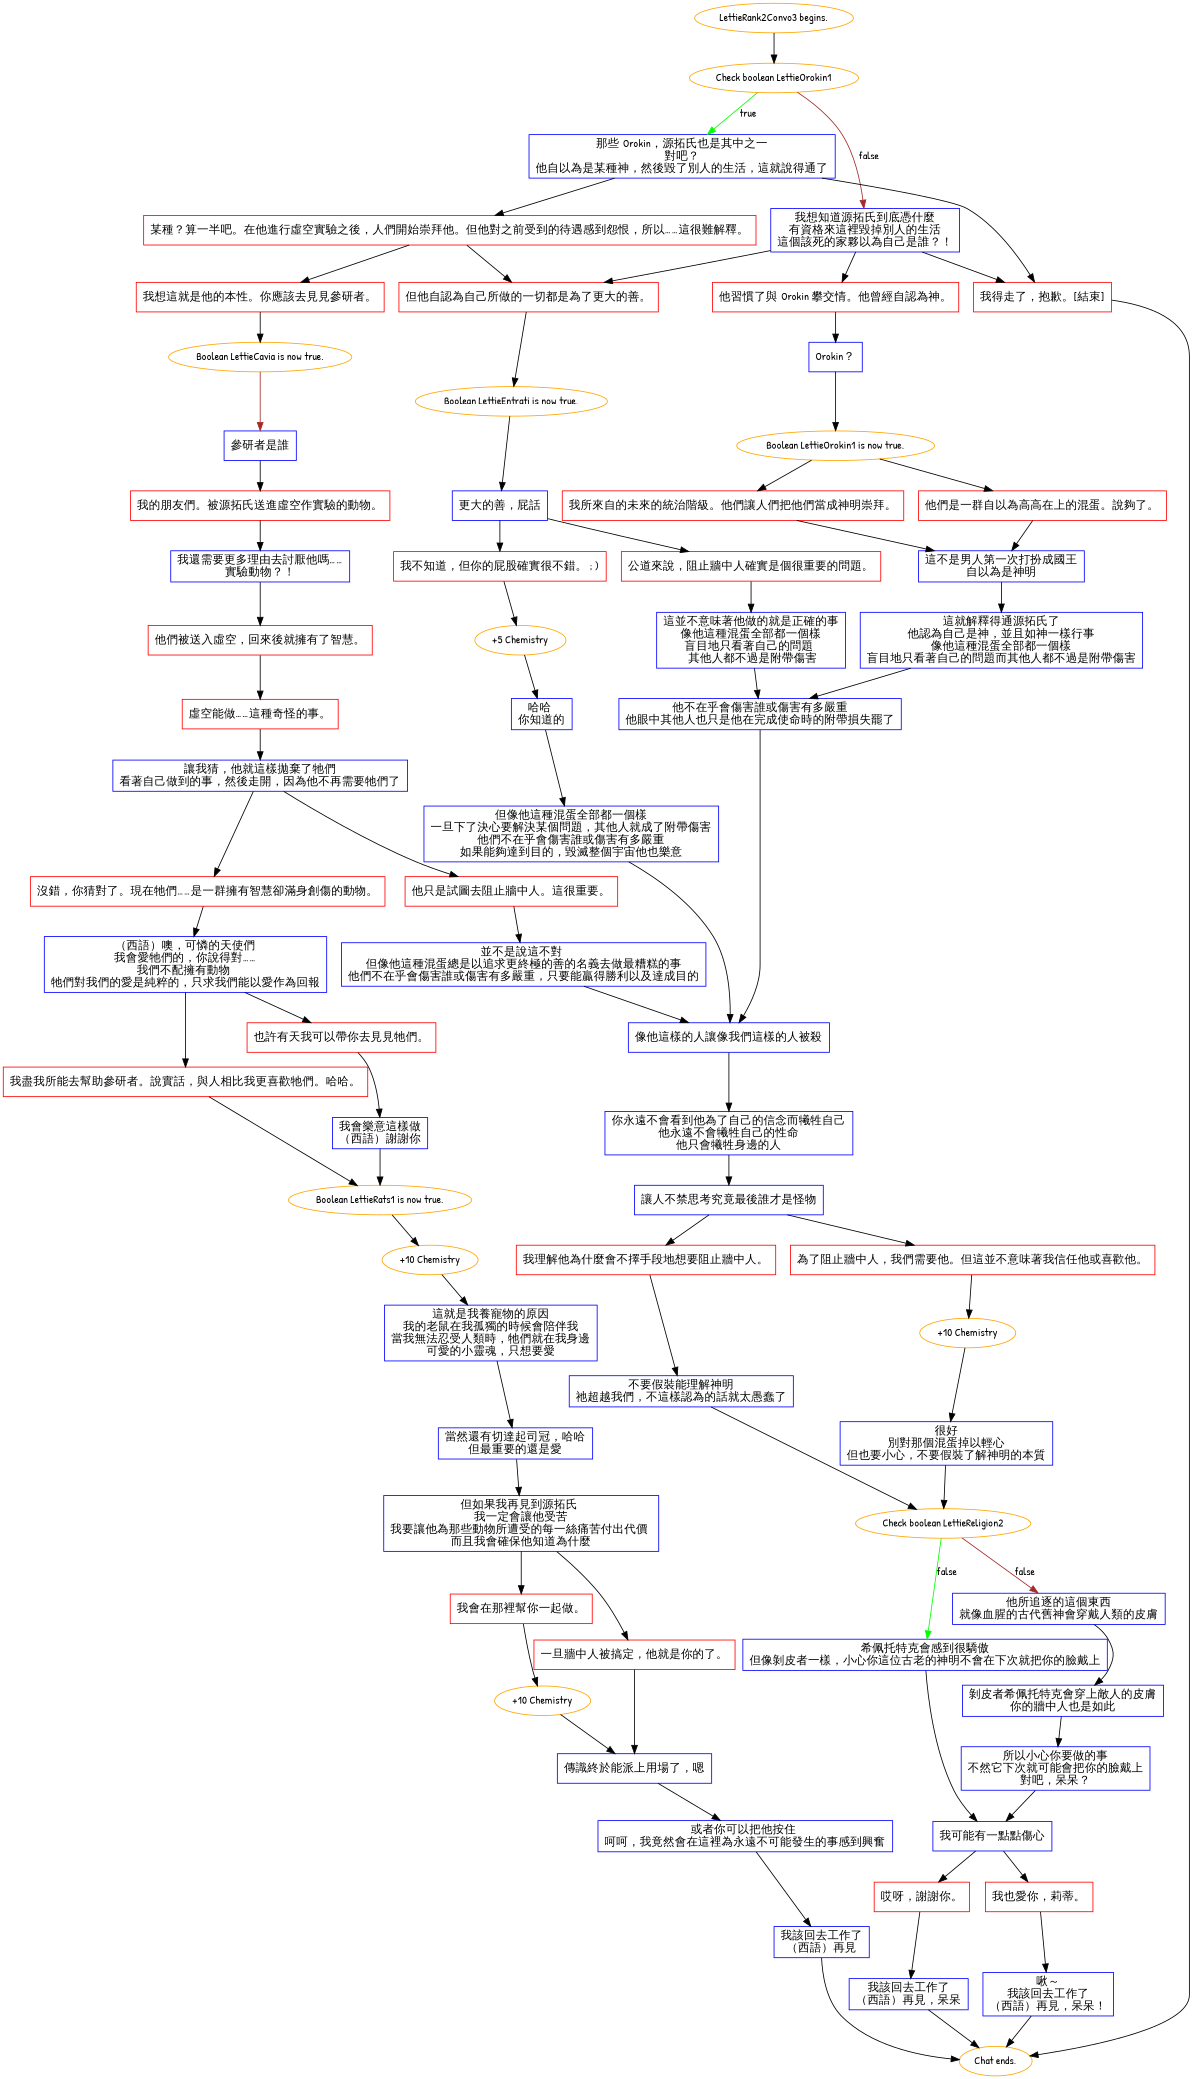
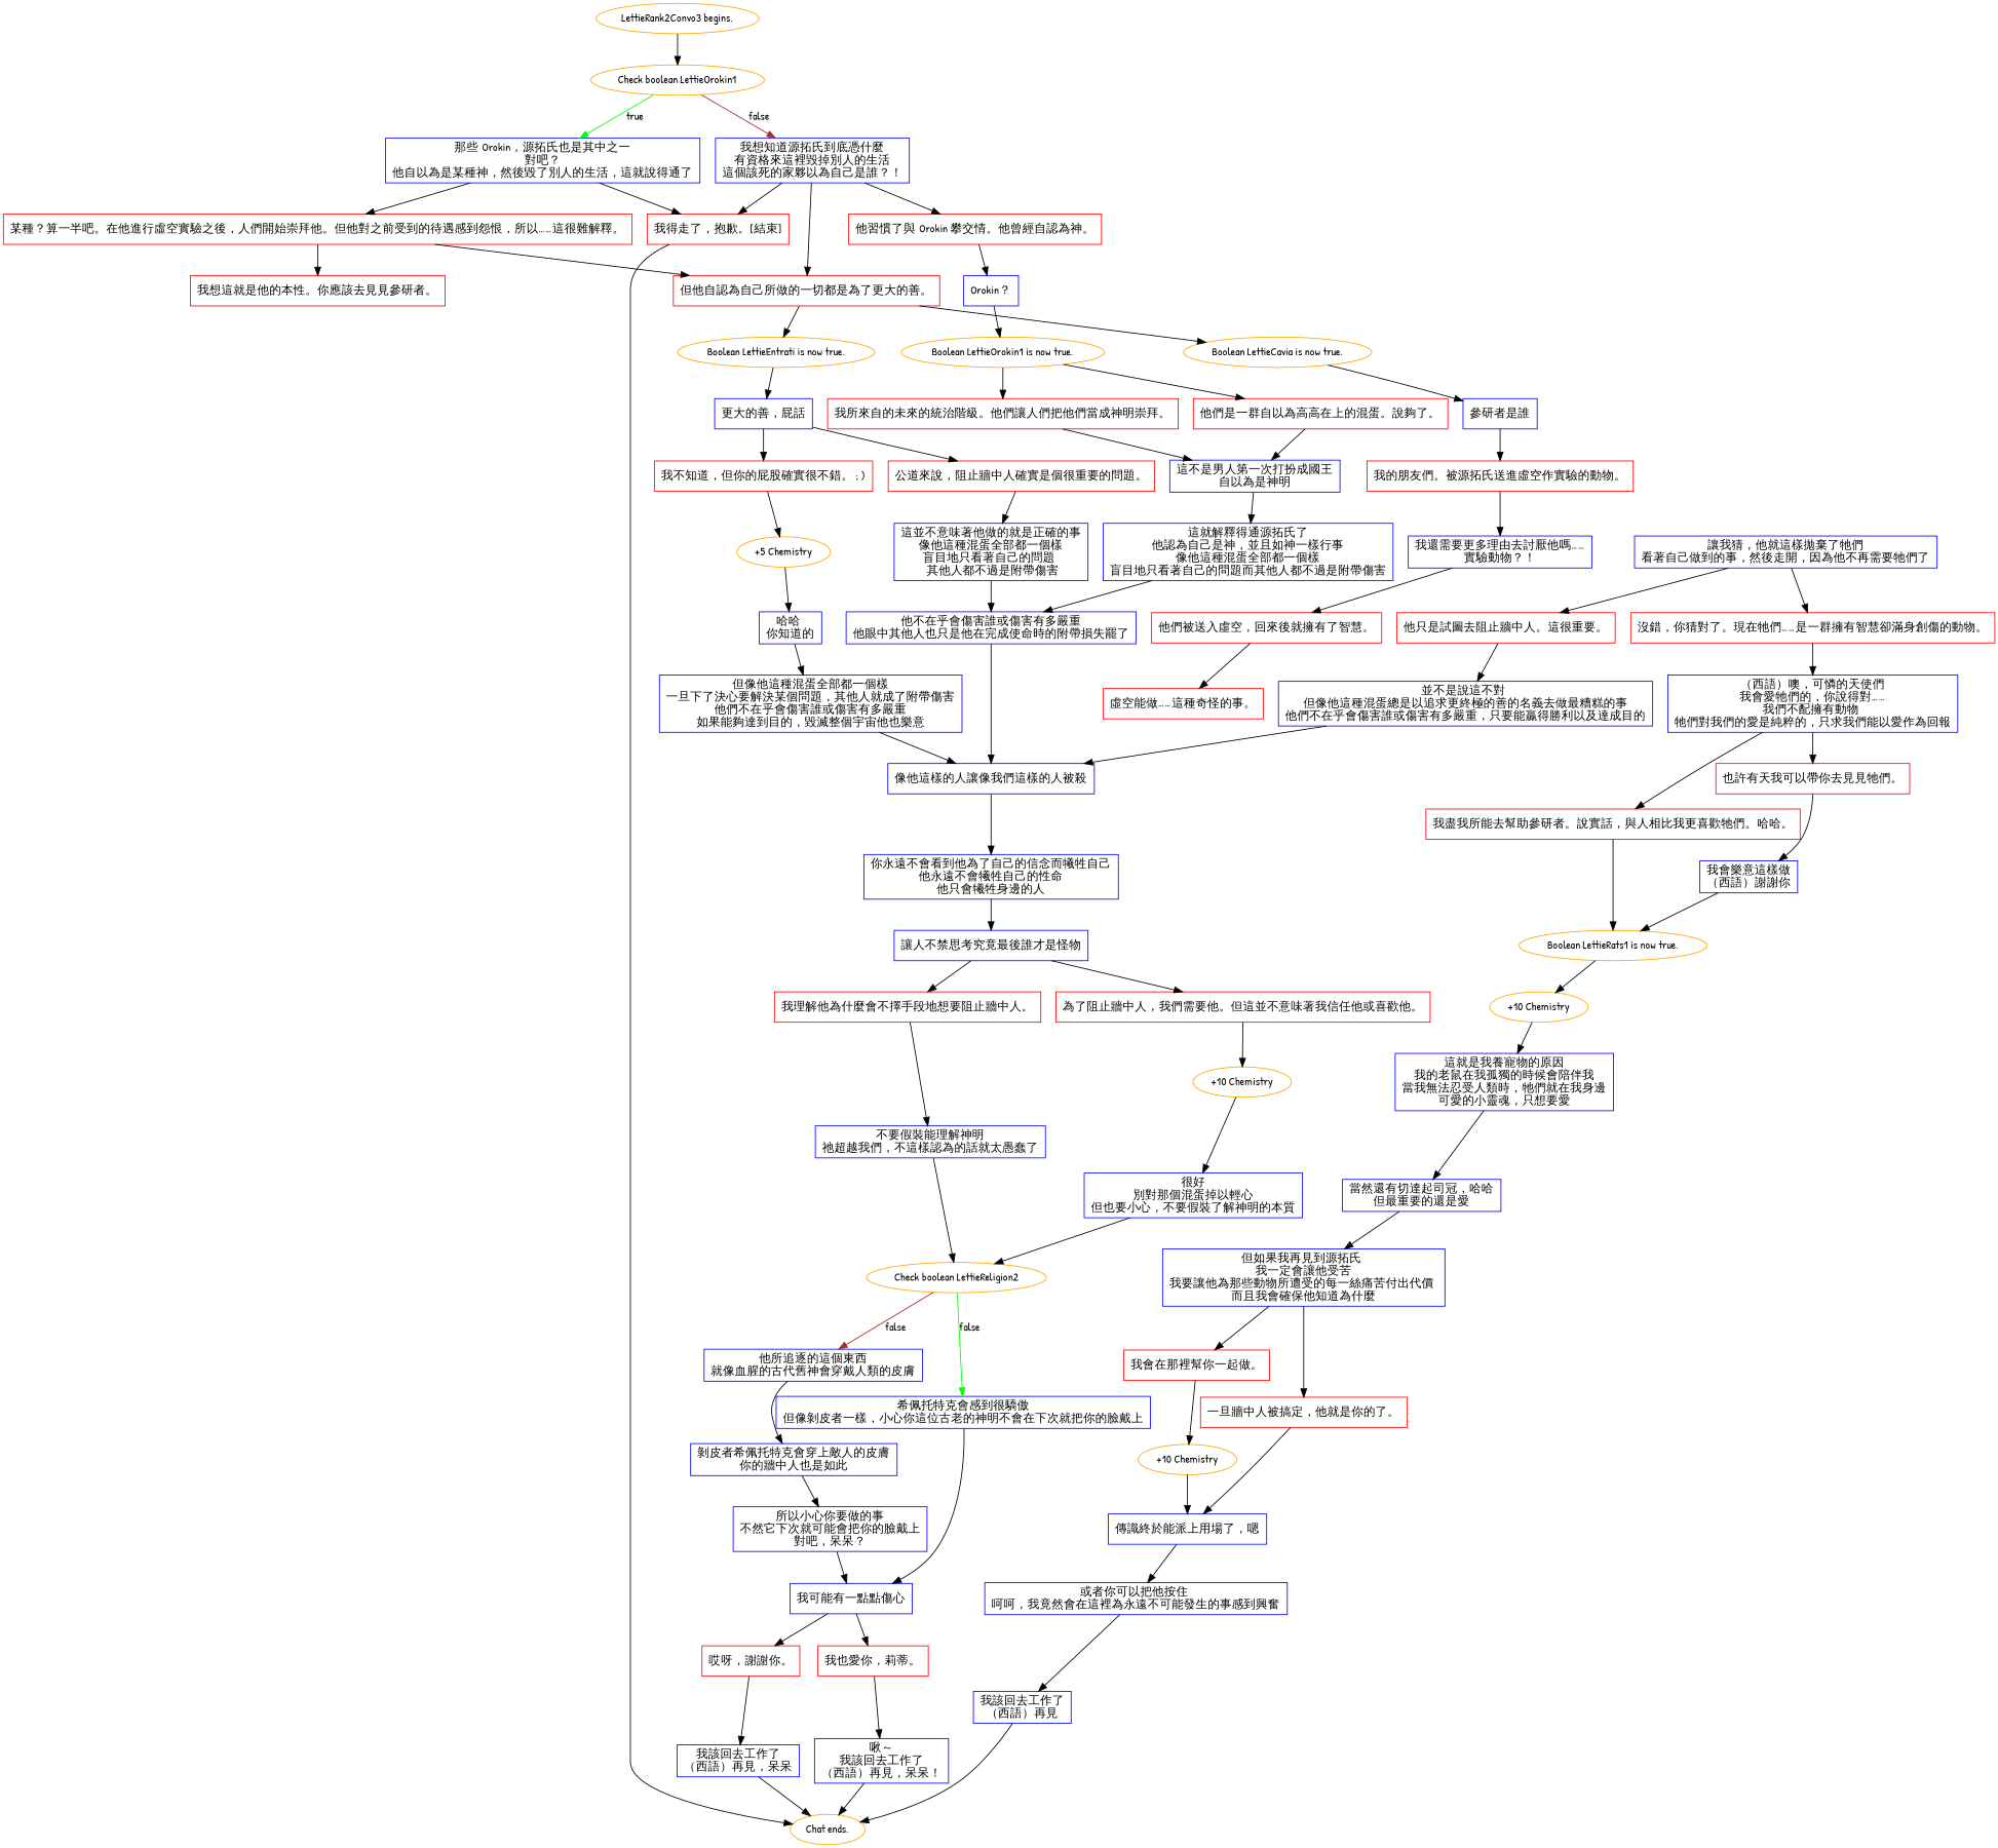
  digraph {
    fontname="Patrick Hand"
    node [color=blue fontname="Patrick Hand" shape=box]
    edge [fontname="Patrick Hand"]
    "LettieRank2Convo3 begins." [color=orange shape=""]
    n2 [color=orange label="Check boolean LettieOrokin1" shape=""]
    n3 [label="那些 Orokin，源拓氏也是其中之一\n對吧？\n他自以為是某種神，然後毀了別人的生活，這就說得通了"]
    n4 [label="我想知道源拓氏到底憑什麼\n有資格來這裡毀掉別人的生活\n這個該死的家夥以為自己是誰？！"]
    n5 [color=red label="某種？算一半吧。在他進行虛空實驗之後，人們開始崇拜他。但他對之前受到的待遇感到怨恨，所以……這很難解釋。"]
    n6 [color=red label="我得走了，抱歉。[結束]"]
    n7 [color=red label="但他自認為自己所做的一切都是為了更大的善。"]
    n8 [color=red label="他習慣了與 Orokin 攀交情。他曾經自認為神。"]
    n9 [color=red label="我想這就是他的本性。你應該去見見參研者。"]
    "Chat ends." [color=orange shape=""]
    n11 [color=orange label="Boolean LettieEntrati is now true." shape=""]
    n12 [label="Orokin？"]
    n13 [color=orange label="Boolean LettieCavia is now true." shape=""]
    n14 [label="更大的善，屁話"]
    n15 [color=orange label="Boolean LettieOrokin1 is now true." shape=""]
    n16 [label="參研者是誰"]
    n17 [color=red label="我不知道，但你的屁股確實很不錯。 ; )"]
    n18 [color=red label="公道來說，阻止牆中人確實是個很重要的問題。"]
    n19 [color=red label="我所來自的未來的統治階級。他們讓人們把他們當成神明崇拜。"]
    n20 [color=red label="他們是一群自以為高高在上的混蛋。說夠了。"]
    n21 [color=red label="我的朋友們。被源拓氏送進虛空作實驗的動物。"]
    n22 [color=orange label="+5 Chemistry" shape=""]
    n23 [label="這並不意味著他做的就是正確的事\n像他這種混蛋全部都一個樣\n盲目地只看著自己的問題 \n 其他人都不過是附帶傷害"]
    n24 [label="這不是男人第一次打扮成國王\n自以為是神明"]
    n25 [label="我還需要更多理由去討厭他嗎……\n實驗動物？！"]
    n26 [label="哈哈 \n你知道的"]
    n27 [label="他不在乎會傷害誰或傷害有多嚴重\n他眼中其他人也只是他在完成使命時的附帶損失罷了"]
    n28 [label="這就解釋得通源拓氏了\n他認為自己是神，並且如神一樣行事\n像他這種混蛋全部都一個樣\n盲目地只看著自己的問題而其他人都不過是附帶傷害"]
    n29 [color=red label="他們被送入虛空，回來後就擁有了智慧。"]
    n30 [label="但像他這種混蛋全部都一個樣\n一旦下了決心要解決某個問題，其他人就成了附帶傷害\n他們不在乎會傷害誰或傷害有多嚴重\n如果能夠達到目的，毀滅整個宇宙他也樂意"]
    n31 [label="像他這樣的人讓像我們這樣的人被殺"]
    n32 [color=red label="虛空能做……這種奇怪的事。"]
    n33 [label="你永遠不會看到他為了自己的信念而犧牲自己\n他永遠不會犧牲自己的性命\n他只會犧牲身邊的人"]
    n34 [label="讓我猜，他就這樣拋棄了牠們\n看著自己做到的事，然後走開，因為他不再需要牠們了"]
    n35 [label="讓人不禁思考究竟最後誰才是怪物"]
    n36 [color=red label="沒錯，你猜對了。現在牠們……是一群擁有智慧卻滿身創傷的動物。"]
    n37 [color=red label="他只是試圖去阻止牆中人。這很重要。"]
    n38 [color=red label="我理解他為什麼會不擇手段地想要阻止牆中人。"]
    n39 [color=red label="為了阻止牆中人，我們需要他。但這並不意味著我信任他或喜歡他。"]
    n40 [label="（西語）噢，可憐的天使們\n我會愛牠們的，你說得對……\n我們不配擁有動物 \n牠們對我們的愛是純粹的，只求我們能以愛作為回報"]
    n41 [label="並不是說這不對 \n但像他這種混蛋總是以追求更終極的善的名義去做最糟糕的事\n他們不在乎會傷害誰或傷害有多嚴重，只要能贏得勝利以及達成目的"]
    n42 [label="不要假裝能理解神明\n祂超越我們，不這樣認為的話就太愚蠢了"]
    n43 [color=orange label="+10 Chemistry" shape=""]
    n44 [color=red label="我盡我所能去幫助參研者。說實話，與人相比我更喜歡牠們。哈哈。"]
    n45 [color=red label="也許有天我可以帶你去見見牠們。"]
    n46 [color=orange label="Check boolean LettieReligion2" shape=""]
    n47 [label="很好\n別對那個混蛋掉以輕心\n但也要小心，不要假裝了解神明的本質"]
    n48 [color=orange label="Boolean LettieRats1 is now true." shape=""]
    n49 [label="我會樂意這樣做\n（西語）謝謝你"]
    n50 [label="希佩托特克會感到很驕傲\n但像剝皮者一樣，小心你這位古老的神明不會在下次就把你的臉戴上"]
    n51 [label="他所追逐的這個東西\n就像血腥的古代舊神會穿戴人類的皮膚"]
    n52 [color=orange label="+10 Chemistry" shape=""]
    n53 [label="我可能有一點點傷心"]
    n54 [label="剝皮者希佩托特克會穿上敵人的皮膚\n你的牆中人也是如此"]
    n55 [label="這就是我養寵物的原因\n我的老鼠在我孤獨的時候會陪伴我\n當我無法忍受人類時，牠們就在我身邊\n可愛的小靈魂，只想要愛"]
    n56 [color=red label="哎呀，謝謝你。"]
    n57 [color=red label="我也愛你，莉蒂。"]
    n58 [label="所以小心你要做的事\n不然它下次就可能會把你的臉戴上\n對吧，呆呆？"]
    n59 [label="當然還有切達起司冠，哈哈\n但最重要的還是愛"]
    n60 [label="我該回去工作了\n（西語）再見，呆呆"]
    n61 [label="啾～\n我該回去工作了\n（西語）再見，呆呆！"]
    n62 [label="但如果我再見到源拓氏 \n我一定會讓他受苦\n我要讓他為那些動物所遭受的每一絲痛苦付出代價 \n而且我會確保他知道為什麼"]
    n63 [color=red label="我會在那裡幫你一起做。"]
    n64 [color=red label="一旦牆中人被搞定，他就是你的了。"]
    n65 [color=orange label="+10 Chemistry" shape=""]
    n66 [label="傳識終於能派上用場了，嗯"]
    n67 [label="或者你可以把他按住 \n呵呵，我竟然會在這裡為永遠不可能發生的事感到興奮"]
    n68 [label="我該回去工作了\n（西語）再見"]
    "LettieRank2Convo3 begins." -> n2
    n2 -> n3 [color=green label=true]
    n2 -> n4 [color=brown label=false]
    n3 -> n5
    n3 -> n6
    n4 -> n6
    n4 -> n7
    n4 -> n8
    n5 -> n7
    n5 -> n9
    n6 -> "Chat ends."
    n7 -> n11
    n8 -> n12
-   n9 -> n13
+   n7 -> n13
    n11 -> n14
    n12 -> n15
-   n13 -> n16 [color=brown]
+   n13 -> n16
    n14 -> n17
    n14 -> n18
    n15 -> n19
    n15 -> n20
    n16 -> n21
    n17 -> n22
    n18 -> n23
    n19 -> n24
    n20 -> n24
    n21 -> n25
    n22 -> n26
    n23 -> n27
    n24 -> n28
    n25 -> n29
    n26 -> n30
    n27 -> n31
    n28 -> n27
    n29 -> n32
    n30 -> n31
    n31 -> n33
-   n32 -> n34
    n33 -> n35
    n34 -> n36
    n34 -> n37
    n35 -> n38
    n35 -> n39
    n36 -> n40
    n37 -> n41
    n38 -> n42
    n39 -> n43
    n40 -> n44
    n40 -> n45
    n41 -> n31
    n42 -> n46
    n43 -> n47
    n44 -> n48
    n45 -> n49
    n46 -> n50 [color=green label=false]
    n46 -> n51 [color=brown label=false]
    n47 -> n46
    n48 -> n52
    n49 -> n48
    n50 -> n53
    n51 -> n54
    n52 -> n55
    n53 -> n56
    n53 -> n57
    n54 -> n58
    n55 -> n59
    n56 -> n60
    n57 -> n61
    n58 -> n53
    n59 -> n62
    n60 -> "Chat ends."
    n61 -> "Chat ends."
    n62 -> n63
    n62 -> n64
    n63 -> n65
    n64 -> n66
    n65 -> n66
    n66 -> n67
    n67 -> n68
    n68 -> "Chat ends."
  }
